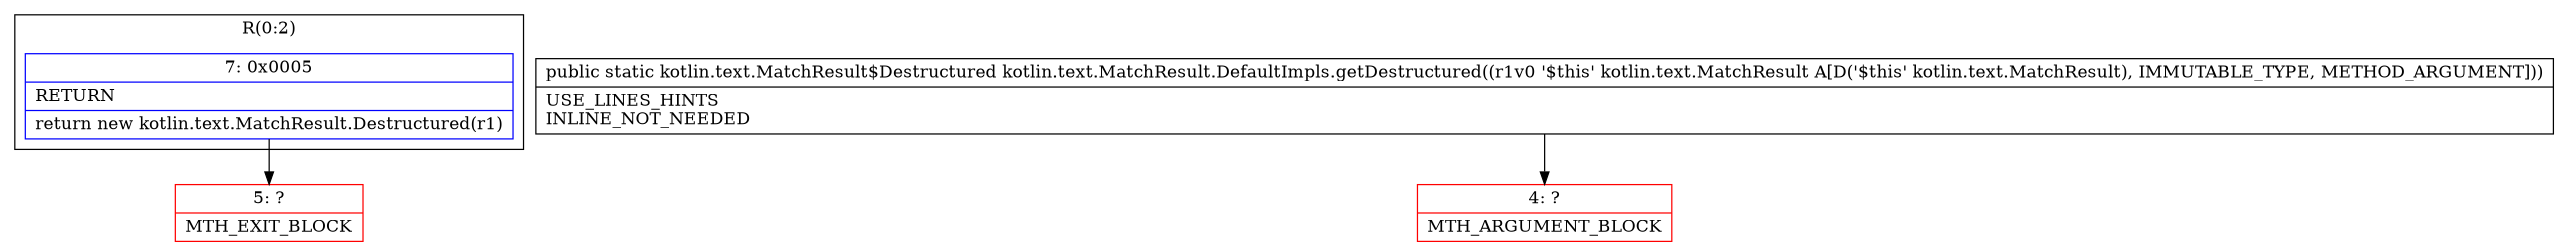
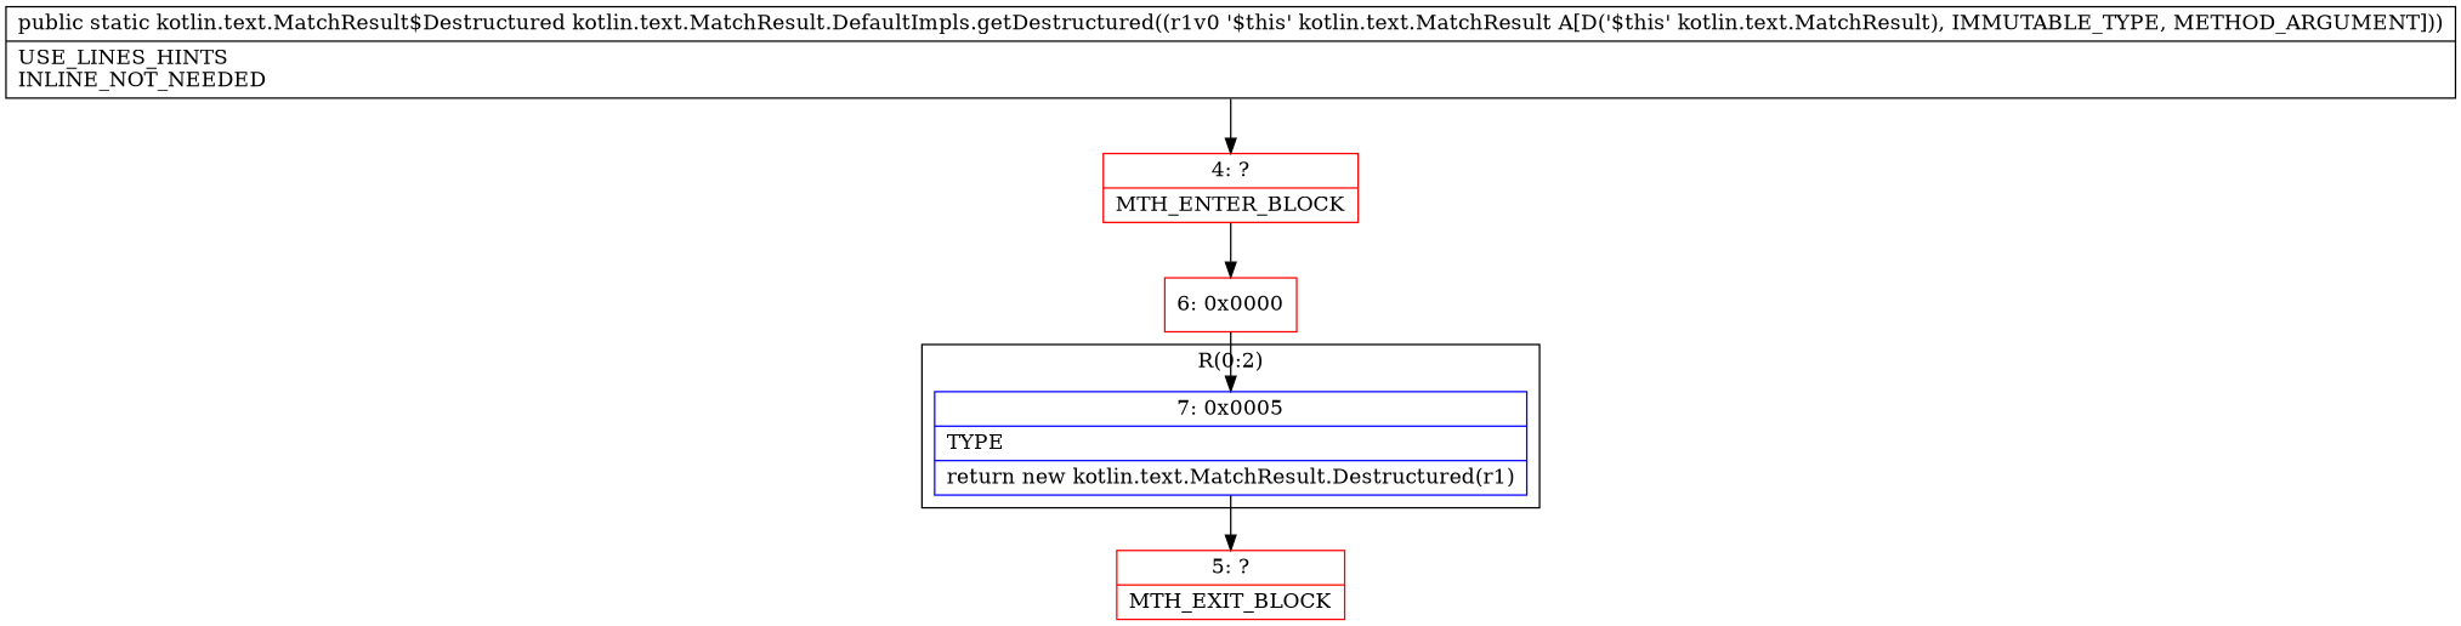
  digraph {
    node [color=red shape=record]
-   n1 [color=blue label="{7\:\ 0x0005|RETURN\l|return new kotlin.text.MatchResult.Destructured(r1)\l}"]
+   n1 [color=blue label="{7\:\ 0x0005|TYPE\l|return new kotlin.text.MatchResult.Destructured(r1)\l}"]
    n2 [label="{5\:\ ?|MTH_EXIT_BLOCK\l}"]
-   n3 [label="{4\:\ ?|MTH_ARGUMENT_BLOCK\l}"]
+   n3 [label="{4\:\ ?|MTH_ENTER_BLOCK\l}"]
+   n4 [label="{6\:\ 0x0000}"]
    n5 [label="{public static kotlin.text.MatchResult$Destructured kotlin.text.MatchResult.DefaultImpls.getDestructured((r1v0 '$this' kotlin.text.MatchResult A[D('$this' kotlin.text.MatchResult), IMMUTABLE_TYPE, METHOD_ARGUMENT]))  | USE_LINES_HINTS\lINLINE_NOT_NEEDED\l}" color=""]
    subgraph cluster_1 {
      label="R(0:2)"
      n1
    }
    n1 -> n2
+   n3 -> n4
+   n4 -> n1
    n5 -> n3
  }
